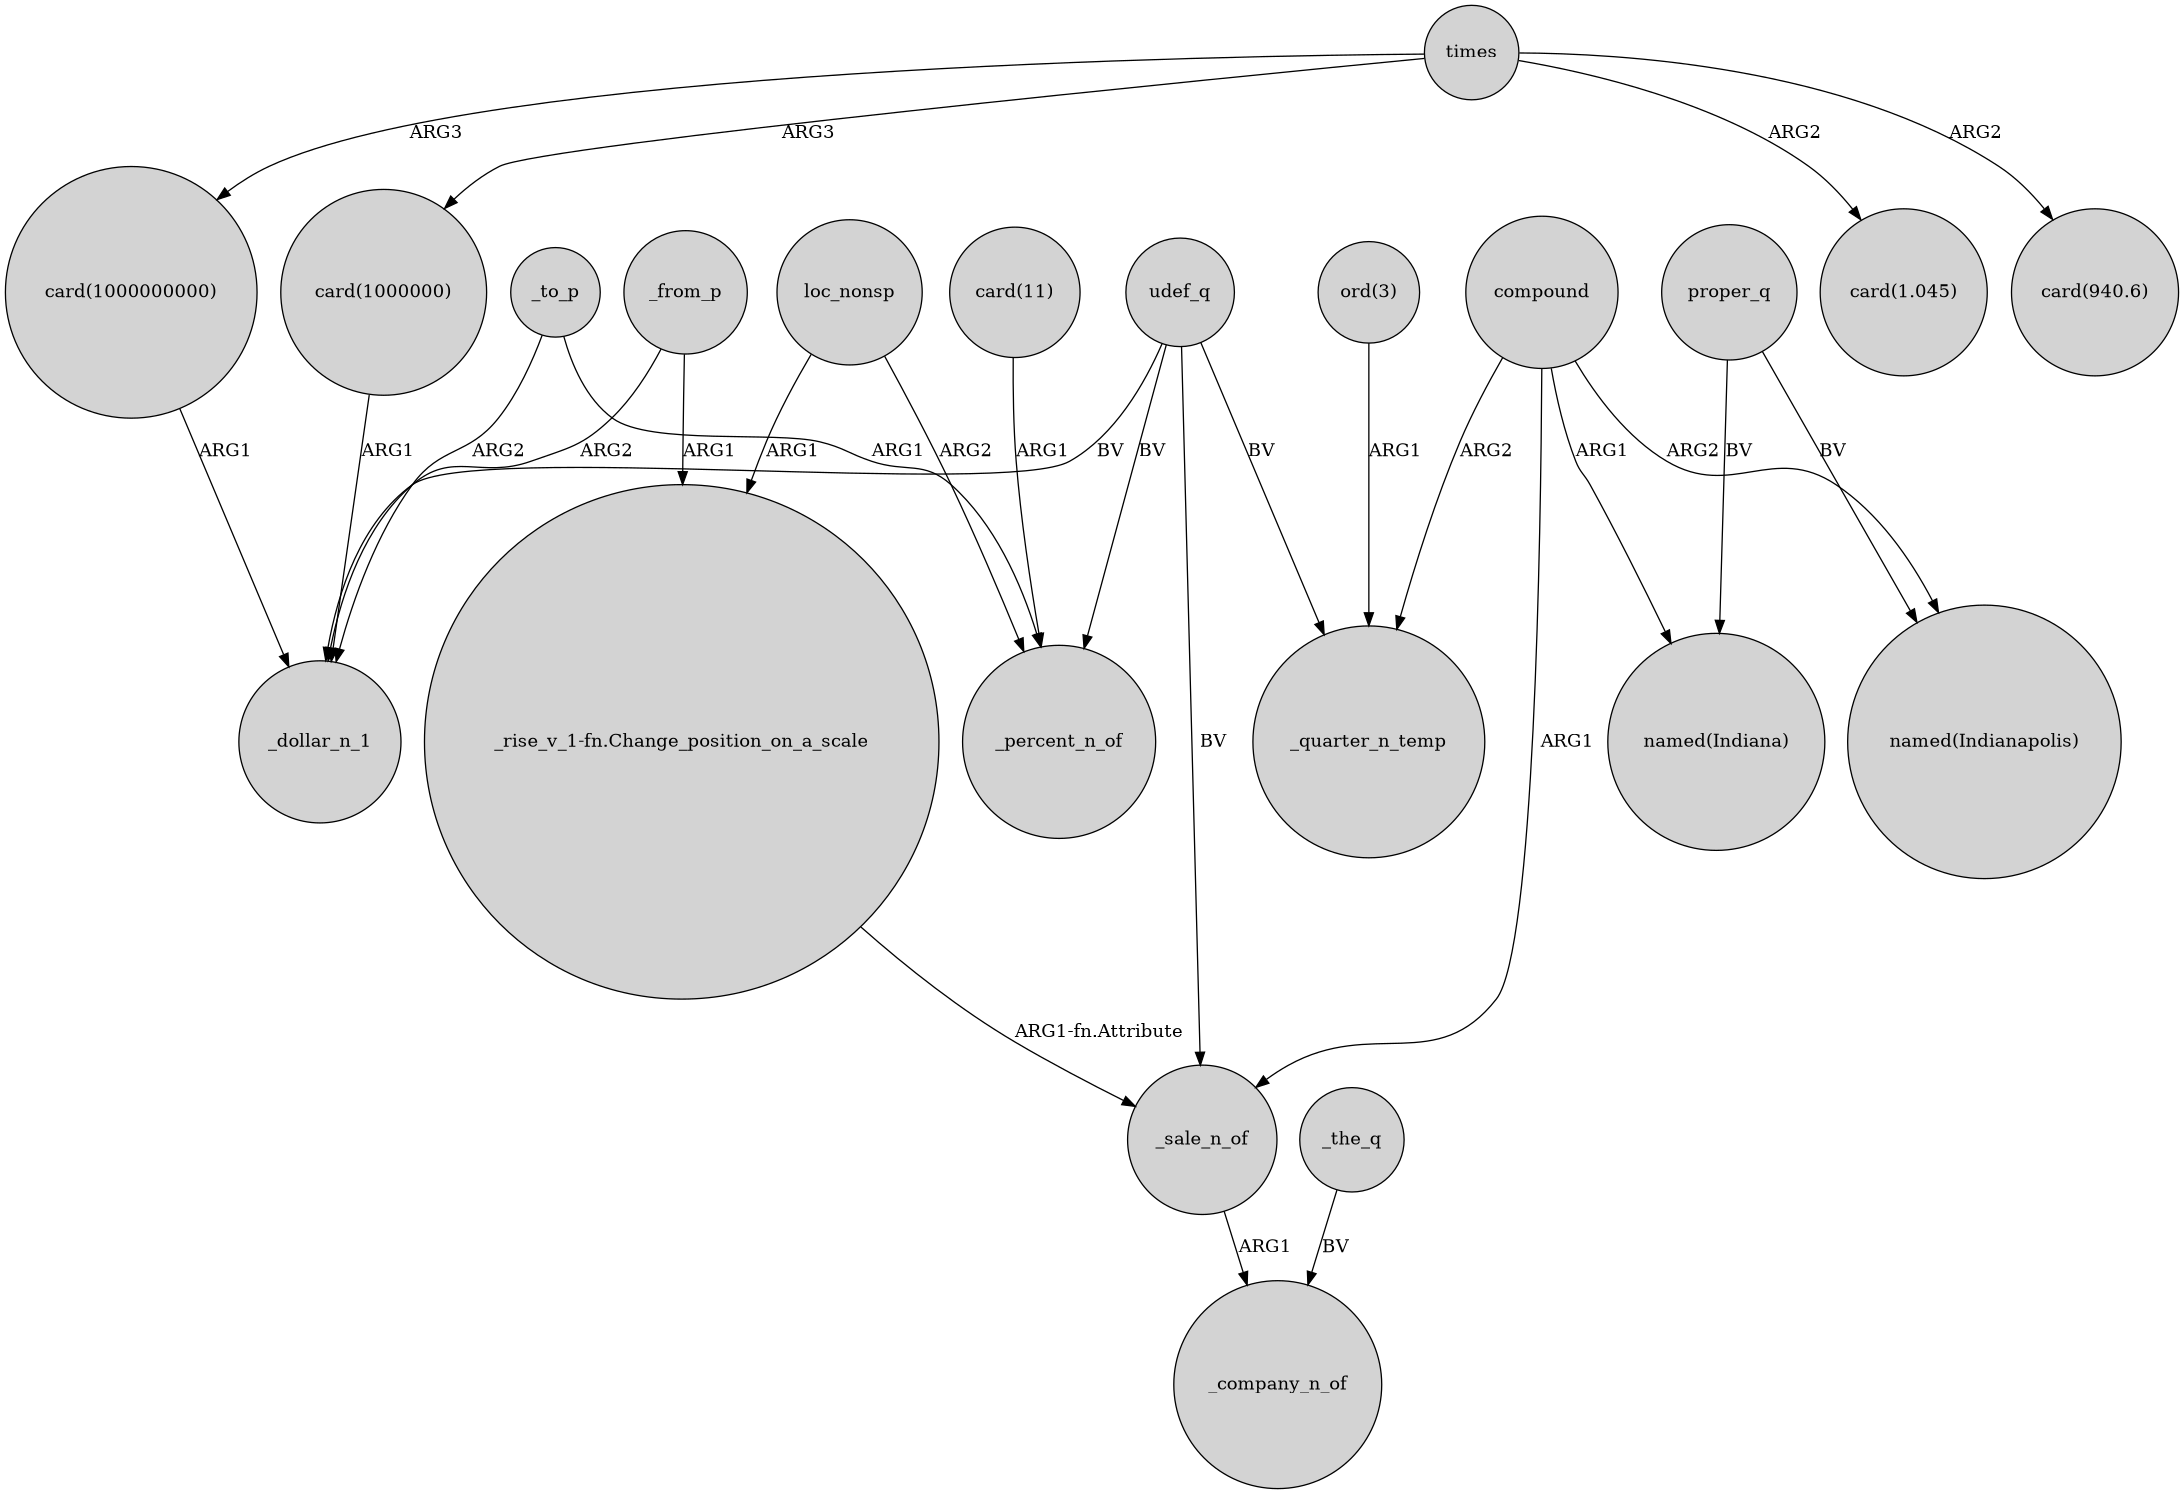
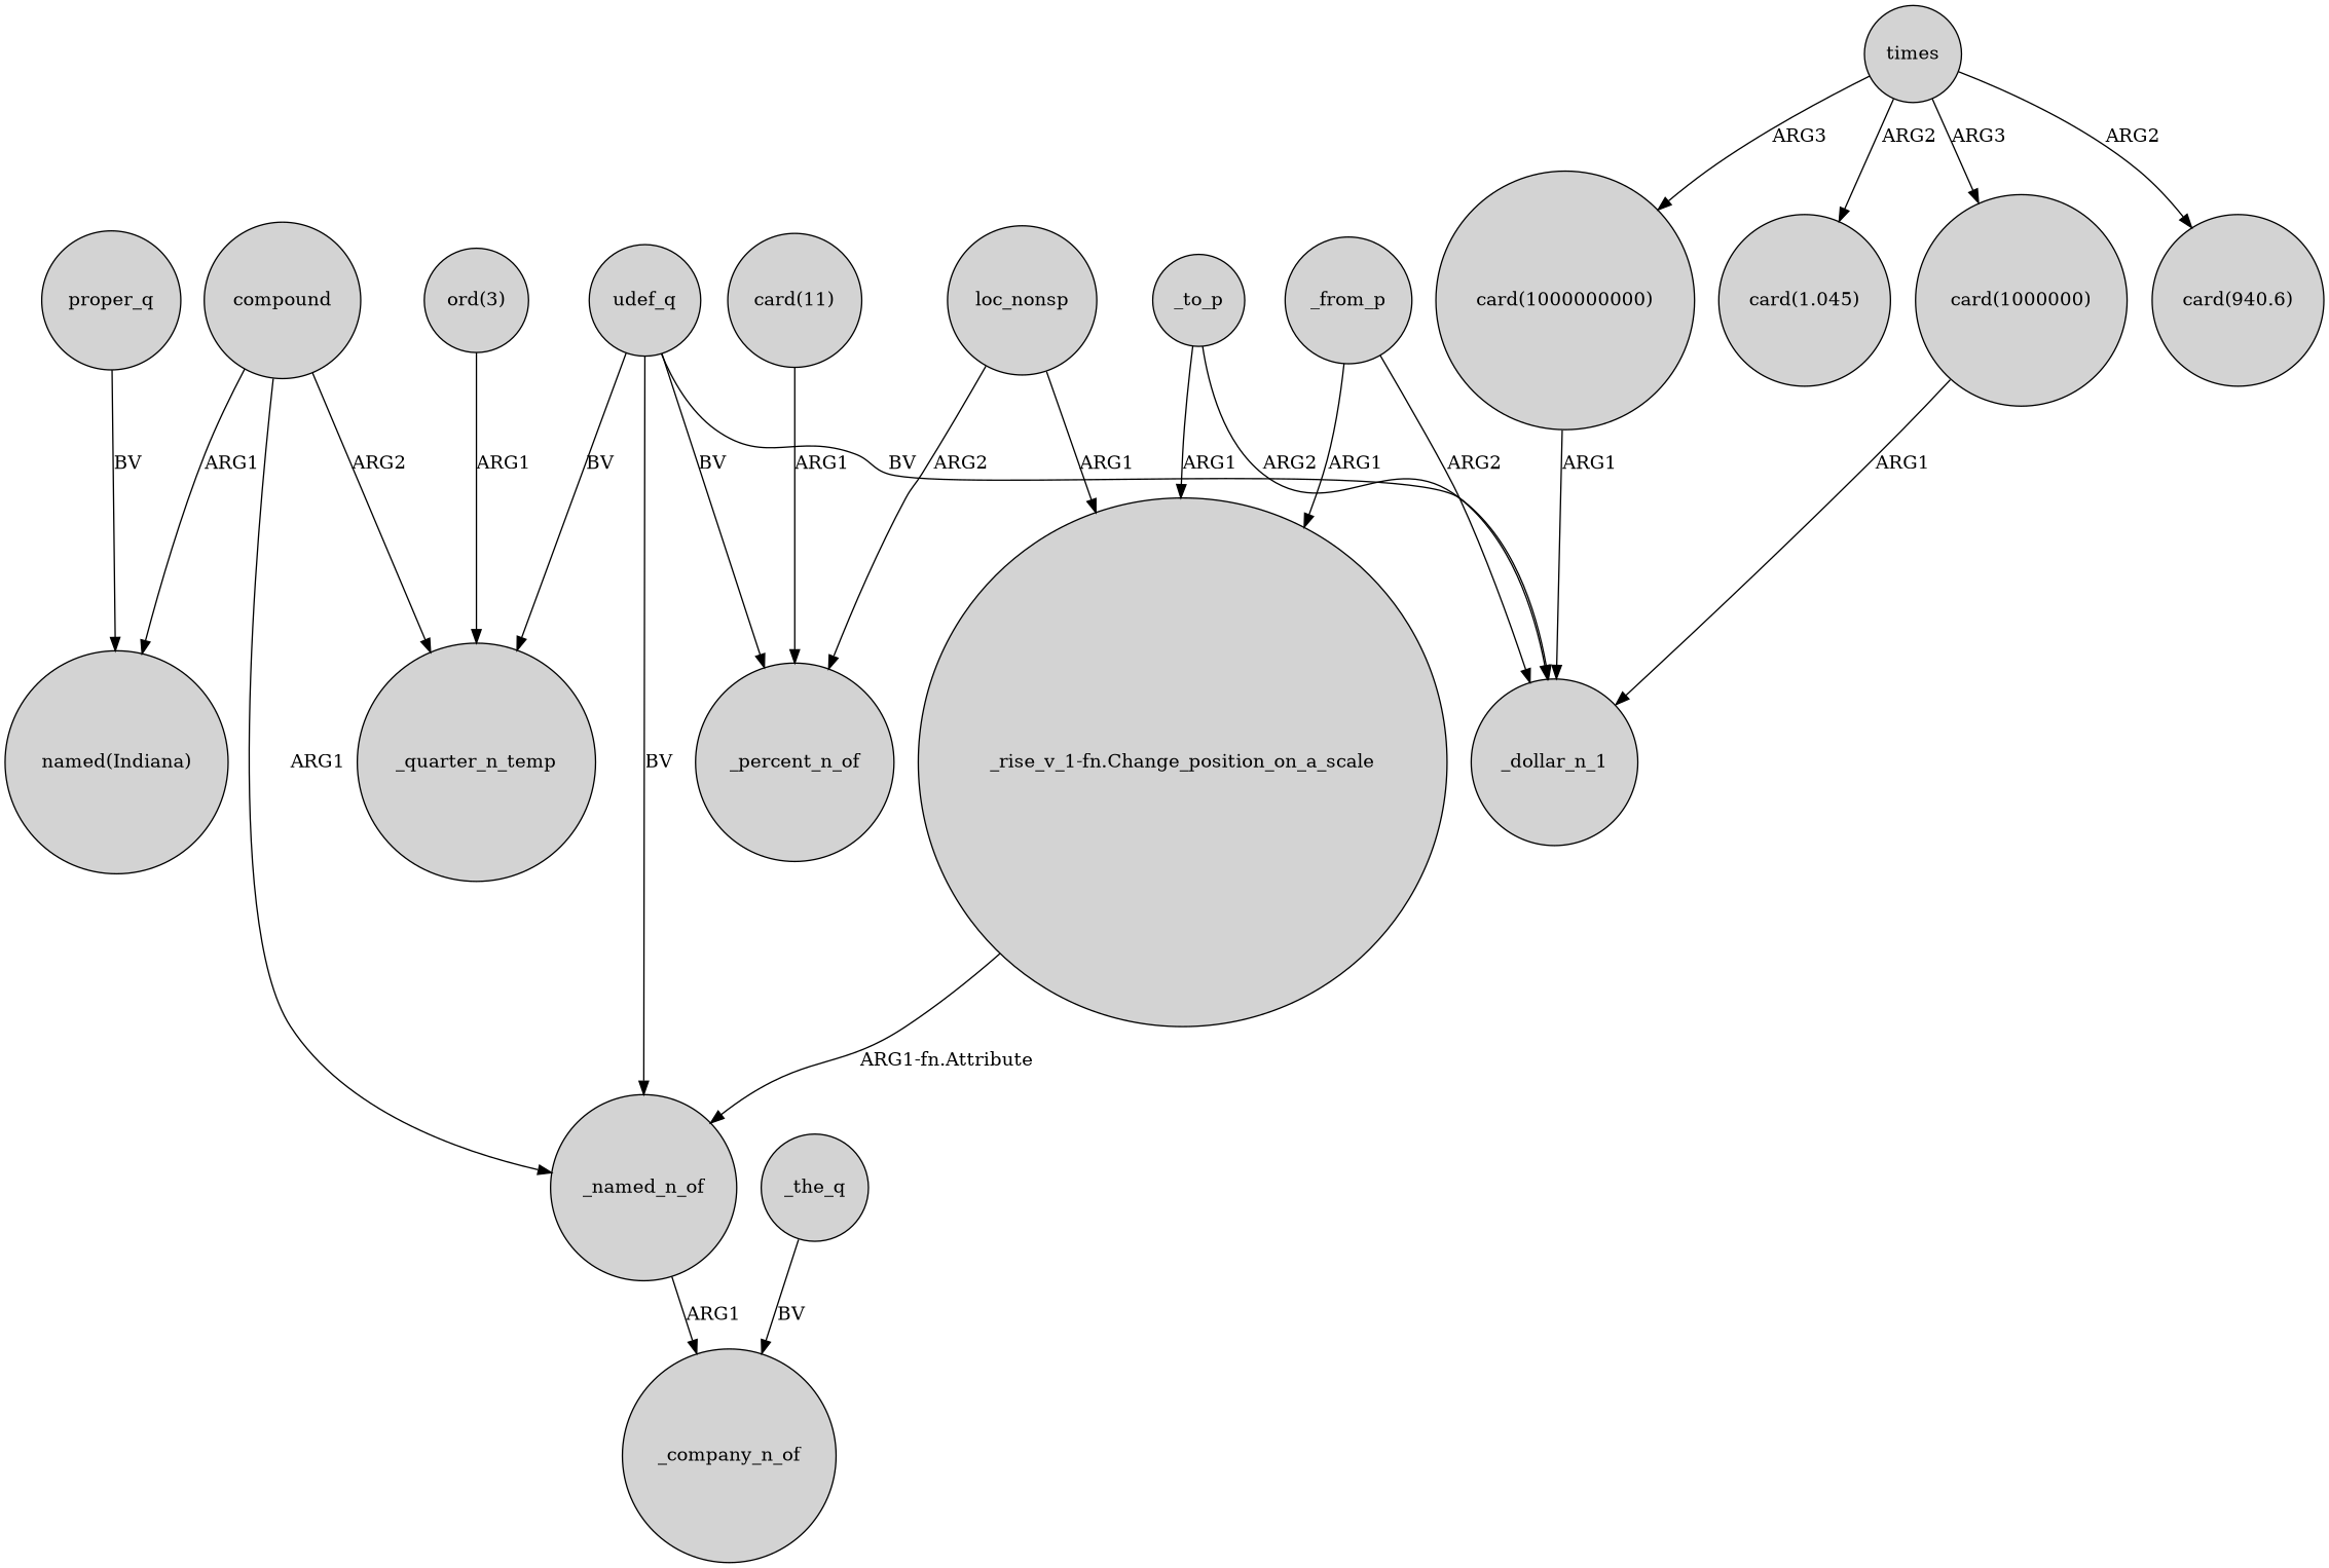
  digraph {
    node [shape=circle style=filled]
    "card(1000000000)"
    _dollar_n_1
    "_rise_v_1-fn.Change_position_on_a_scale"
-   _sale_n_of
+   _sale_n_of [label=_named_n_of]
    _company_n_of
    compound
    "named(Indiana)"
    _quarter_n_temp
-   "named(Indianapolis)"
    "ord(3)"
    _to_p
    times
    "card(1.045)"
    "card(1000000)"
    "card(940.6)"
    loc_nonsp
    _percent_n_of
    udef_q
    proper_q
    "card(11)"
    _the_q
    _from_p
    "card(1000000000)" -> _dollar_n_1 [label=ARG1]
    "_rise_v_1-fn.Change_position_on_a_scale" -> _sale_n_of [label="ARG1-fn.Attribute"]
    _sale_n_of -> _company_n_of [label=ARG1]
    compound -> _sale_n_of [label=ARG1]
    compound -> "named(Indiana)" [label=ARG1]
    compound -> _quarter_n_temp [label=ARG2]
-   compound -> "named(Indianapolis)" [label=ARG2]
    "ord(3)" -> _quarter_n_temp [label=ARG1]
    _to_p -> _dollar_n_1 [label=ARG2]
-   _to_p -> _percent_n_of [label=ARG1]
+   _to_p -> "_rise_v_1-fn.Change_position_on_a_scale" [label=ARG1]
    times -> "card(1000000000)" [label=ARG3]
    times -> "card(1.045)" [label=ARG2]
    times -> "card(1000000)" [label=ARG3]
    times -> "card(940.6)" [label=ARG2]
    "card(1000000)" -> _dollar_n_1 [label=ARG1]
    loc_nonsp -> "_rise_v_1-fn.Change_position_on_a_scale" [label=ARG1]
    loc_nonsp -> _percent_n_of [label=ARG2]
    udef_q -> _dollar_n_1 [label=BV]
    udef_q -> _sale_n_of [label=BV]
    udef_q -> _quarter_n_temp [label=BV]
    udef_q -> _percent_n_of [label=BV]
    proper_q -> "named(Indiana)" [label=BV]
-   proper_q -> "named(Indianapolis)" [label=BV]
    "card(11)" -> _percent_n_of [label=ARG1]
    _the_q -> _company_n_of [label=BV]
    _from_p -> _dollar_n_1 [label=ARG2]
    _from_p -> "_rise_v_1-fn.Change_position_on_a_scale" [label=ARG1]
  }
